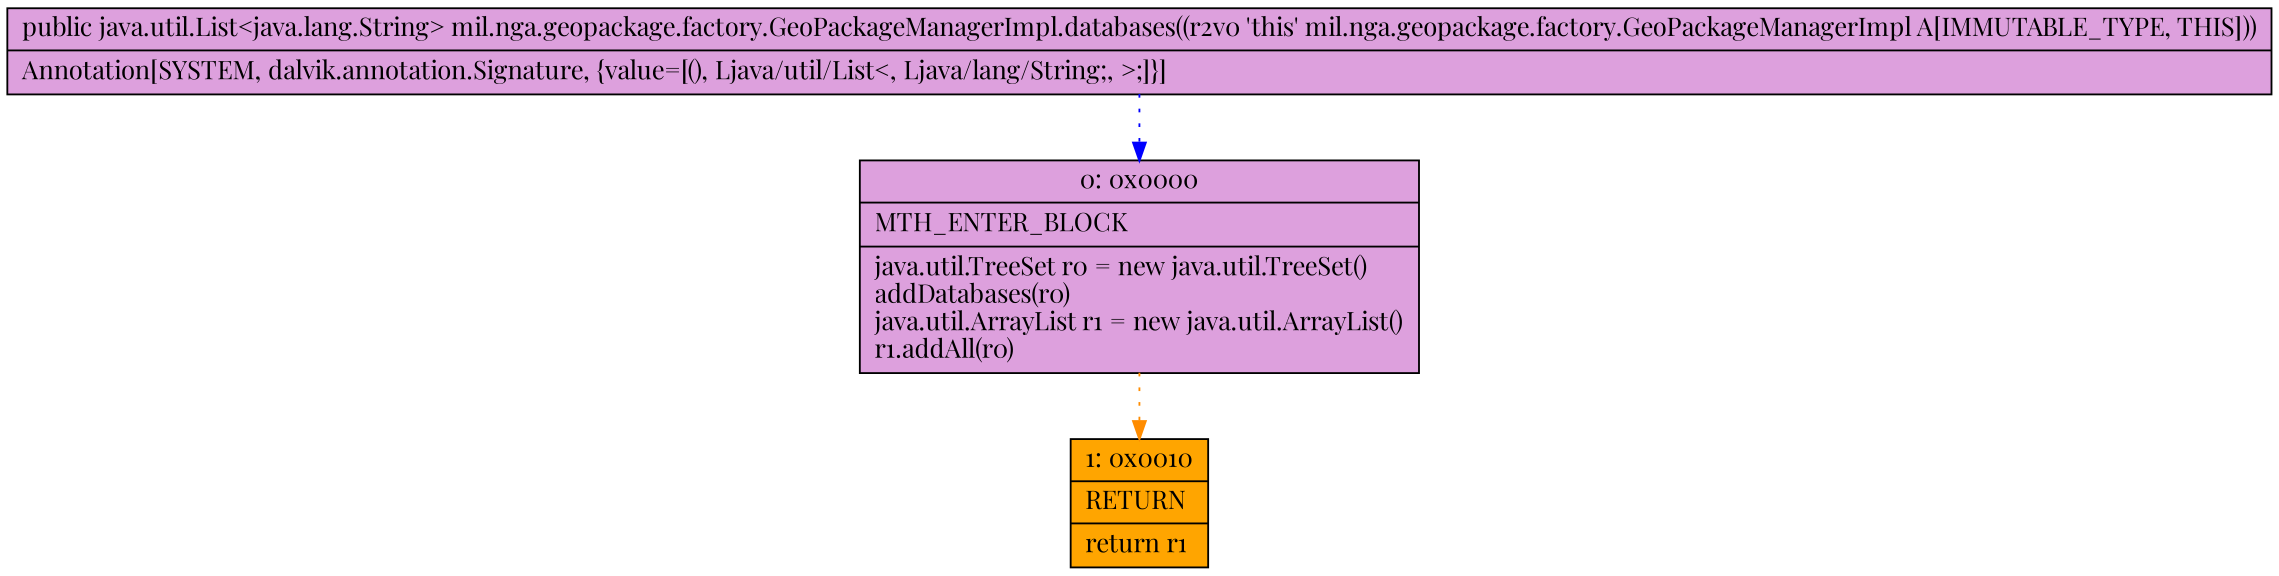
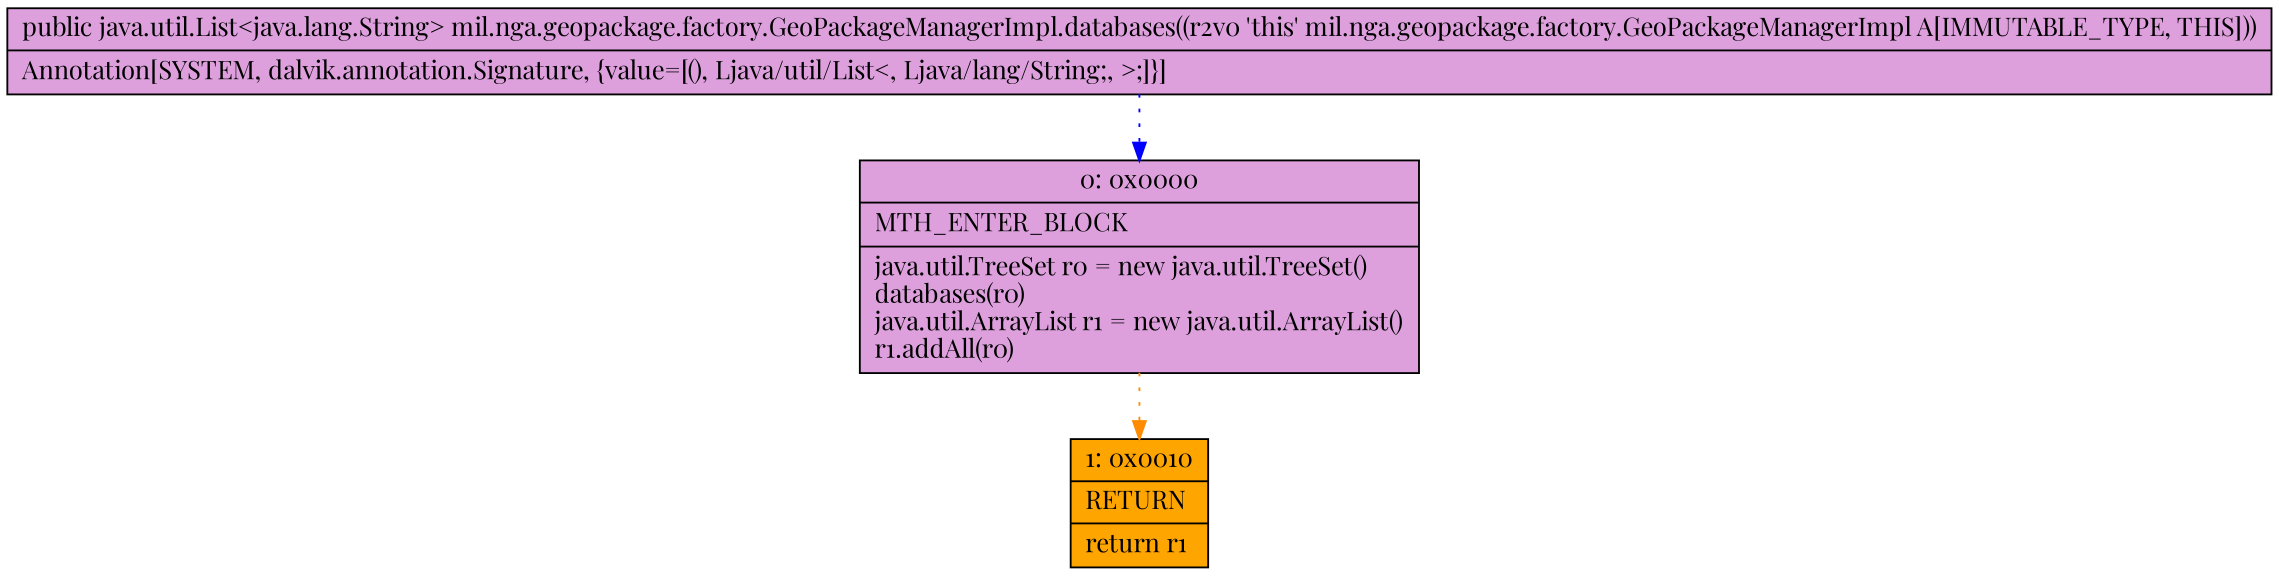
  digraph {
    fontname="Playfair Display"
    node [shape=record style=filled fillcolor=plum fontname="Playfair Display"]
    edge [style=dotted fontname="Playfair Display"]
-   n1 [label="{0\:\ 0x0000|MTH_ENTER_BLOCK\l|java.util.TreeSet r0 = new java.util.TreeSet()\laddDatabases(r0)\ljava.util.ArrayList r1 = new java.util.ArrayList()\lr1.addAll(r0)\l}"]
+   n1 [label="{0\:\ 0x0000|MTH_ENTER_BLOCK\l|java.util.TreeSet r0 = new java.util.TreeSet()\ldatabases(r0)\ljava.util.ArrayList r1 = new java.util.ArrayList()\lr1.addAll(r0)\l}"]
    n2 [label="{1\:\ 0x0010|RETURN\l|return r1\l}" fillcolor=orange]
    n3 [label="{public java.util.List\<java.lang.String\> mil.nga.geopackage.factory.GeoPackageManagerImpl.databases((r2v0 'this' mil.nga.geopackage.factory.GeoPackageManagerImpl A[IMMUTABLE_TYPE, THIS]))  | Annotation[SYSTEM, dalvik.annotation.Signature, \{value=[(), Ljava\/util\/List\<, Ljava\/lang\/String;, \>;]\}]\l}"]
    n1 -> n2 [color=darkorange]
    n3 -> n1 [color=blue]
  }
